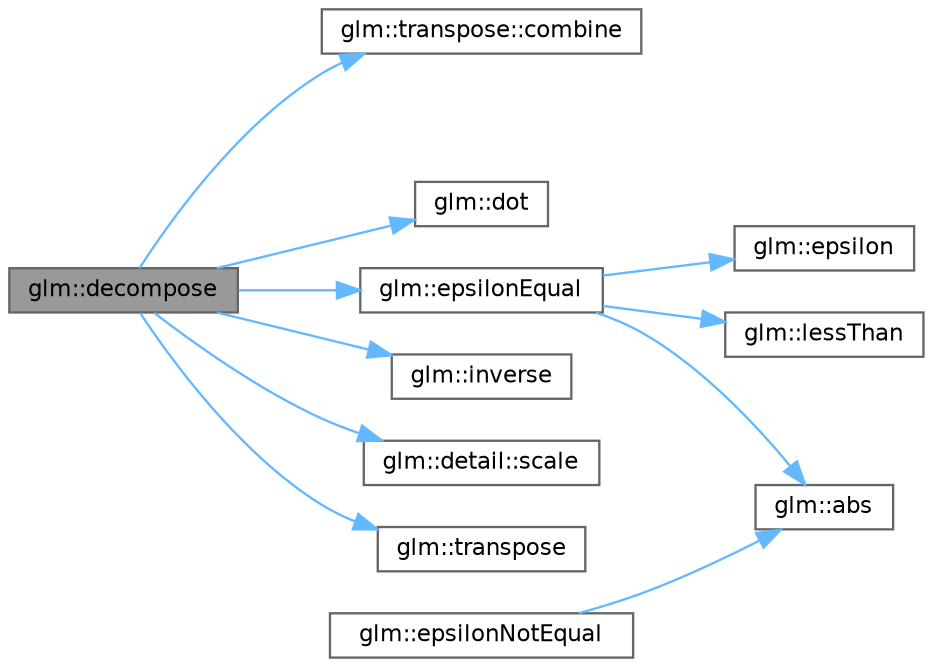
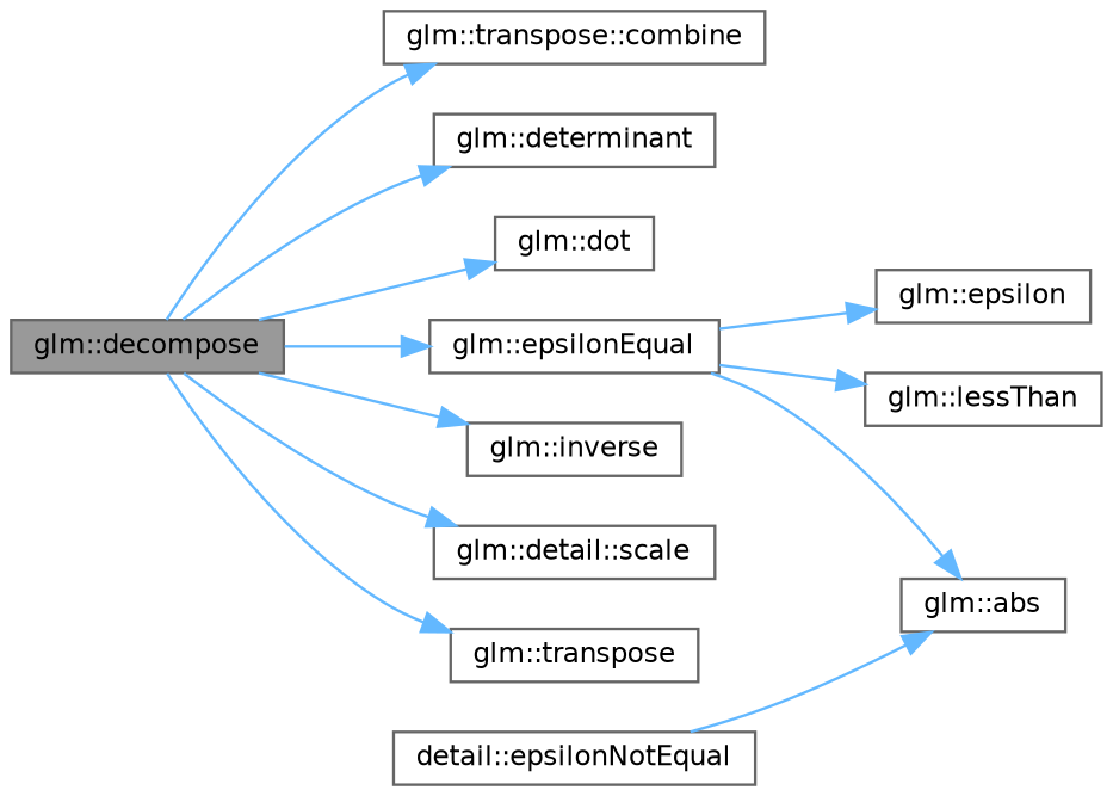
  digraph {
    rankdir=LR
    node [color=grey40 fillcolor=white fontname=Helvetica fontsize=10 shape=box style=filled]
    edge [color=steelblue1 fontname=Helvetica fontsize=10 labelfontname=Helvetica labelfontsize=10 style=solid]
    n1 [color=gray40 fillcolor=grey60 fontcolor=black height=0.2 label="glm::decompose" width=0.4]
    n2 [height=0.2 label="glm::transpose::combine" width=0.4]
+   n3 [height=0.2 label="glm::determinant" width=0.4]
    n4 [height=0.2 label="glm::dot" width=0.4]
    n5 [height=0.2 label="glm::epsilonEqual" width=0.4]
    n6 [height=0.2 label="glm::inverse" width=0.4]
    n7 [height=0.2 label="glm::detail::scale" width=0.4]
    n8 [height=0.2 label="glm::transpose" width=0.4]
    n9 [height=0.2 label="glm::abs" width=0.4]
    n10 [height=0.2 label="glm::epsilon" width=0.4]
    n11 [height=0.2 label="glm::lessThan" width=0.4]
-   n12 [height=0.2 label="glm::epsilonNotEqual" width=0.4]
+   n12 [height=0.2 label="detail::epsilonNotEqual" width=0.4]
    n1 -> n2
+   n1 -> n3
    n1 -> n4
    n1 -> n5
    n1 -> n6
    n1 -> n7
    n1 -> n8
    n5 -> n9
    n5 -> n10
    n5 -> n11
    n12 -> n9
  }
